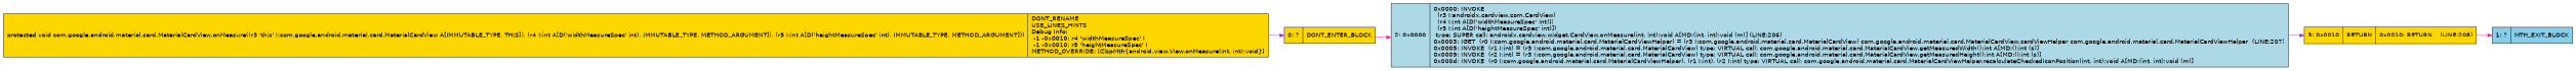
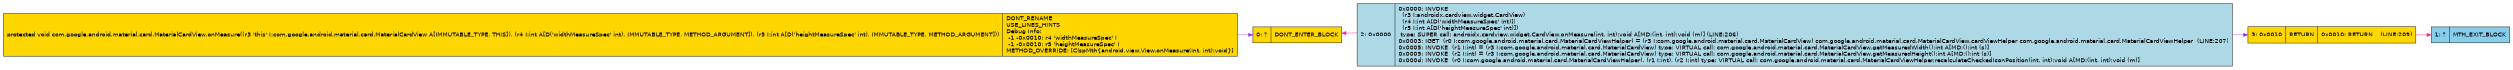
  digraph {
    fontname="DejaVu Sans"
    rankdir=LR
    node [fillcolor=gold fontname="DejaVu Sans" shape=record style=filled]
    edge [color=deeppink fontname="DejaVu Sans"]
    n1 [label="{0\:\ ?|DONT_ENTER_BLOCK\l}"]
-   n2 [fillcolor=lightblue label="{2\:\ 0x0000|0x0000: INVOKE  \l  (r3 I:androidx.cardview.com.CardView)\l  (r4 I:int A[D('widthMeasureSpec' int)])\l  (r5 I:int A[D('heightMeasureSpec' int)])\l type: SUPER call: androidx.cardview.widget.CardView.onMeasure(int, int):void A[MD:(int, int):void (m)] (LINE:206)\l0x0003: IGET  (r0 I:com.google.android.material.card.MaterialCardViewHelper) = (r3 I:com.google.android.material.card.MaterialCardView) com.google.android.material.card.MaterialCardView.cardViewHelper com.google.android.material.card.MaterialCardViewHelper  (LINE:207)\l0x0005: INVOKE  (r1 I:int) = (r3 I:com.google.android.material.card.MaterialCardView) type: VIRTUAL call: com.google.android.material.card.MaterialCardView.getMeasuredWidth():int A[MD:():int (s)]\l0x0009: INVOKE  (r2 I:int) = (r3 I:com.google.android.material.card.MaterialCardView) type: VIRTUAL call: com.google.android.material.card.MaterialCardView.getMeasuredHeight():int A[MD:():int (s)]\l0x000d: INVOKE  (r0 I:com.google.android.material.card.MaterialCardViewHelper), (r1 I:int), (r2 I:int) type: VIRTUAL call: com.google.android.material.card.MaterialCardViewHelper.recalculateCheckedIconPosition(int, int):void A[MD:(int, int):void (m)]\l}"]
-   n3 [label="{3\:\ 0x0010|RETURN\l|0x0010: RETURN    (LINE:208)\l}"]
+   n2 [fillcolor=lightblue label="{2\:\ 0x0000|0x0000: INVOKE  \l  (r3 I:androidx.cardview.widget.CardView)\l  (r4 I:int A[D('widthMeasureSpec' int)])\l  (r5 I:int A[D('heightMeasureSpec' int)])\l type: SUPER call: androidx.cardview.widget.CardView.onMeasure(int, int):void A[MD:(int, int):void (m)] (LINE:206)\l0x0003: IGET  (r0 I:com.google.android.material.card.MaterialCardViewHelper) = (r3 I:com.google.android.material.card.MaterialCardView) com.google.android.material.card.MaterialCardView.cardViewHelper com.google.android.material.card.MaterialCardViewHelper  (LINE:207)\l0x0005: INVOKE  (r1 I:int) = (r3 I:com.google.android.material.card.MaterialCardView) type: VIRTUAL call: com.google.android.material.card.MaterialCardView.getMeasuredWidth():int A[MD:():int (s)]\l0x0009: INVOKE  (r2 I:int) = (r3 I:com.google.android.material.card.MaterialCardView) type: VIRTUAL call: com.google.android.material.card.MaterialCardView.getMeasuredHeight():int A[MD:():int (s)]\l0x000d: INVOKE  (r0 I:com.google.android.material.card.MaterialCardViewHelper), (r1 I:int), (r2 I:int) type: VIRTUAL call: com.google.android.material.card.MaterialCardViewHelper.recalculateCheckedIconPosition(int, int):void A[MD:(int, int):void (m)]\l}"]
+   n3 [label="{3\:\ 0x0010|RETURN\l|0x0010: RETURN    (LINE:209)\l}"]
    n4 [fillcolor=skyblue label="{1\:\ ?|MTH_EXIT_BLOCK\l}"]
    n5 [label="{protected void com.google.android.material.card.MaterialCardView.onMeasure((r3 'this' I:com.google.android.material.card.MaterialCardView A[IMMUTABLE_TYPE, THIS]), (r4 I:int A[D('widthMeasureSpec' int), IMMUTABLE_TYPE, METHOD_ARGUMENT]), (r5 I:int A[D('heightMeasureSpec' int), IMMUTABLE_TYPE, METHOD_ARGUMENT]))  | DONT_RENAME\lUSE_LINES_HINTS\lDebug Info:\l  \-1 \-0x0010: r4 'widthMeasureSpec' I\l  \-1 \-0x0010: r5 'heightMeasureSpec' I\lMETHOD_OVERRIDE: [ClspMth\{android.view.View.onMeasure(int, int):void\}]\l}"]
-   n1 -> n2
+   n2 -> n1
    n2 -> n3 [color=purple]
    n3 -> n4
    n5 -> n1 [color=purple]
  }
